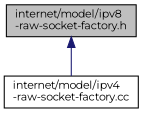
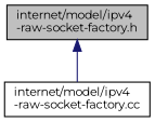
  digraph {
    fontname=Montserrat
    node [color=black fontname=Montserrat fontsize=10 shape=record style=filled]
-   n1 [fillcolor=grey75 fontcolor=black height=0.2 label="internet/model/ipv8\l-raw-socket-factory.h" width=0.4]
+   n1 [fillcolor=grey75 fontcolor=black height=0.2 label="internet/model/ipv4\l-raw-socket-factory.h" width=0.4]
    n2 [fillcolor=white height=0.2 label="internet/model/ipv4\l-raw-socket-factory.cc" width=0.4]
    n1 -> n2 [color=midnightblue dir=back fontname=Montserrat fontsize=10 labelfontname=Helvetica labelfontsize=10 style=solid]
  }
